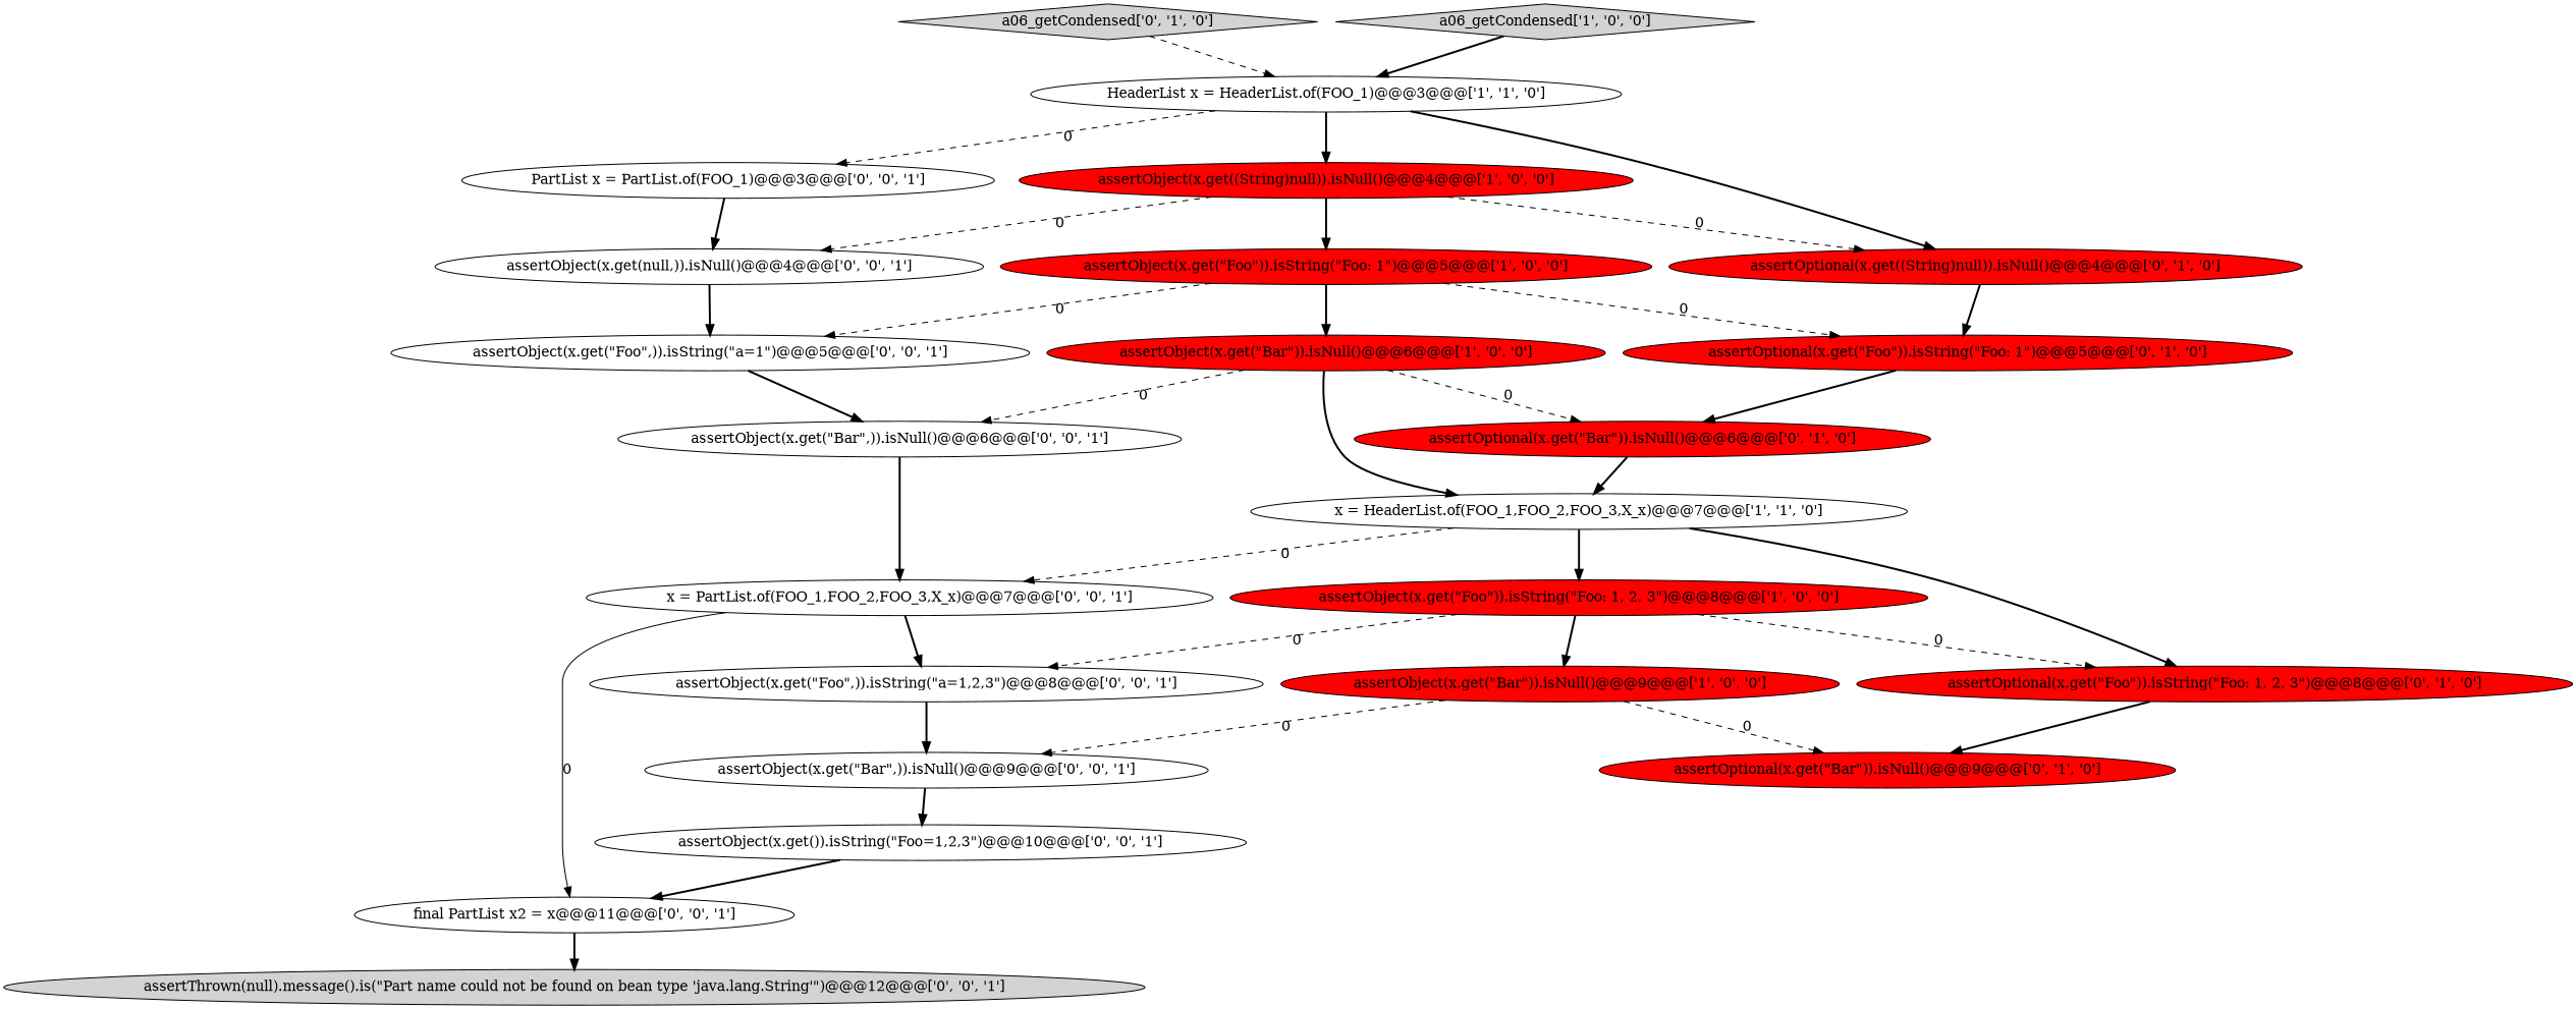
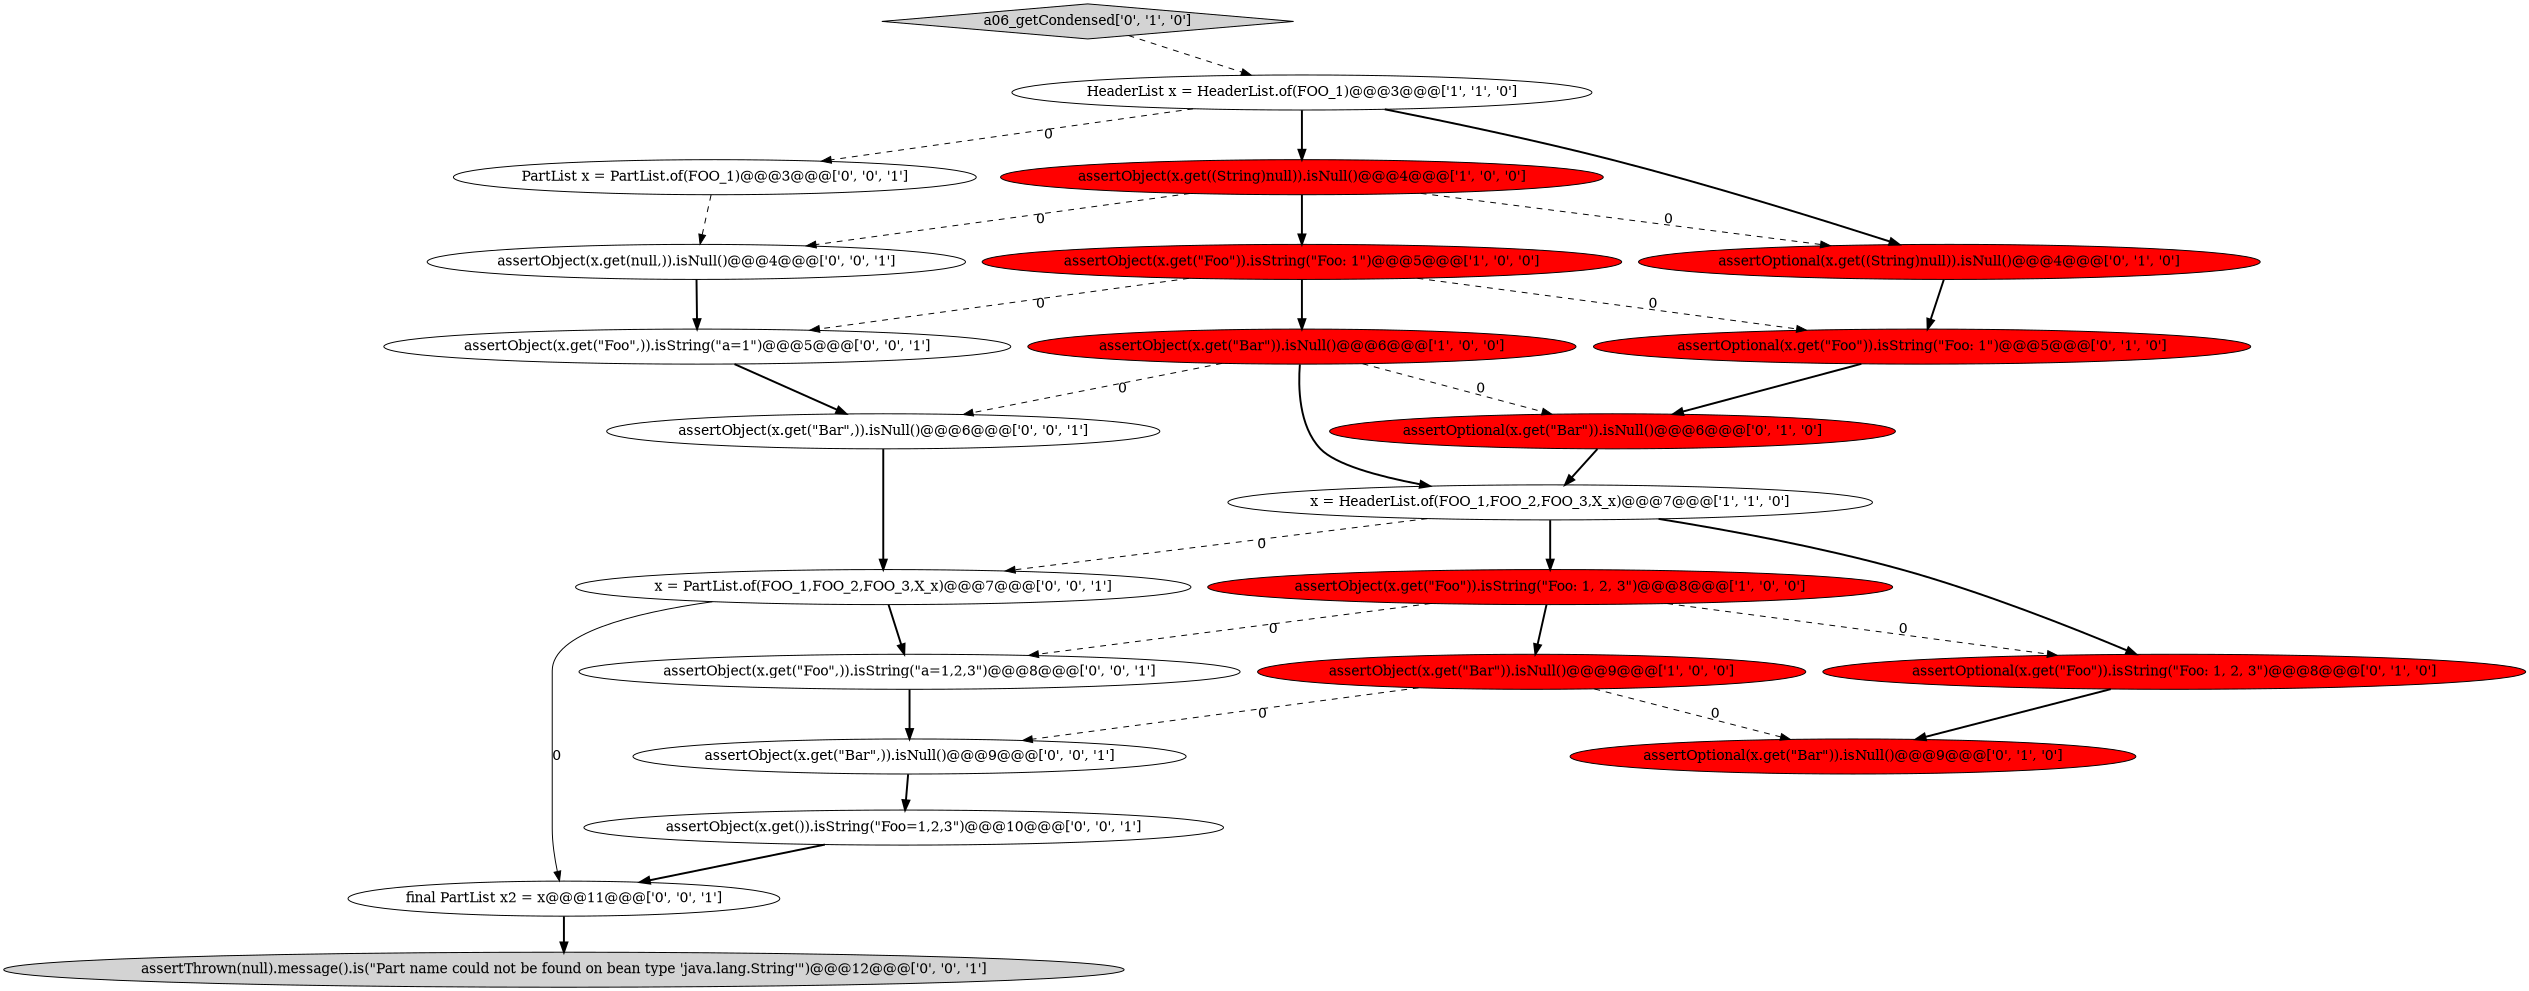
  digraph {
    node [fillcolor=white shape=ellipse style=filled]
    edge [style=bold]
    n1 [label="assertObject(x.get(\"Bar\",)).isNull()@@@6@@@['0', '0', '1']"]
    n2 [label="x = PartList.of(FOO_1,FOO_2,FOO_3,X_x)@@@7@@@['0', '0', '1']"]
    n3 [label="final PartList x2 = x@@@11@@@['0', '0', '1']"]
    n4 [label="assertObject(x.get(\"Foo\",)).isString(\"a=1,2,3\")@@@8@@@['0', '0', '1']"]
    n5 [label="assertObject(x.get(\"Bar\",)).isNull()@@@9@@@['0', '0', '1']"]
    n6 [label="assertObject(x.get()).isString(\"Foo=1,2,3\")@@@10@@@['0', '0', '1']"]
    n7 [fillcolor=red label="assertOptional(x.get(\"Foo\")).isString(\"Foo: 1, 2, 3\")@@@8@@@['0', '1', '0']"]
    n8 [fillcolor=red label="assertOptional(x.get(\"Bar\")).isNull()@@@9@@@['0', '1', '0']"]
    n9 [fillcolor=lightgray label="assertThrown(null).message().is(\"Part name could not be found on bean type 'java.lang.String'\")@@@12@@@['0', '0', '1']"]
    n10 [fillcolor=red label="assertObject(x.get(\"Bar\")).isNull()@@@9@@@['1', '0', '0']"]
    n11 [label="HeaderList x = HeaderList.of(FOO_1)@@@3@@@['1', '1', '0']"]
    n12 [fillcolor=red label="assertObject(x.get((String)null)).isNull()@@@4@@@['1', '0', '0']"]
    n13 [label="PartList x = PartList.of(FOO_1)@@@3@@@['0', '0', '1']"]
    n14 [fillcolor=red label="assertOptional(x.get((String)null)).isNull()@@@4@@@['0', '1', '0']"]
    n15 [fillcolor=red label="assertObject(x.get(\"Foo\")).isString(\"Foo: 1\")@@@5@@@['1', '0', '0']"]
    n16 [label="assertObject(x.get(null,)).isNull()@@@4@@@['0', '0', '1']"]
    n17 [fillcolor=red label="assertOptional(x.get(\"Foo\")).isString(\"Foo: 1\")@@@5@@@['0', '1', '0']"]
    n18 [fillcolor=red label="assertOptional(x.get(\"Bar\")).isNull()@@@6@@@['0', '1', '0']"]
    n19 [label="x = HeaderList.of(FOO_1,FOO_2,FOO_3,X_x)@@@7@@@['1', '1', '0']"]
    n20 [fillcolor=red label="assertObject(x.get(\"Foo\")).isString(\"Foo: 1, 2, 3\")@@@8@@@['1', '0', '0']"]
    n21 [label="assertObject(x.get(\"Foo\",)).isString(\"a=1\")@@@5@@@['0', '0', '1']"]
    n22 [fillcolor=red label="assertObject(x.get(\"Bar\")).isNull()@@@6@@@['1', '0', '0']"]
    n23 [fillcolor=lightgray label="a06_getCondensed['0', '1', '0']" shape=diamond]
-   n24 [fillcolor=lightgray label="a06_getCondensed['1', '0', '0']" shape=diamond]
    n1 -> n2
    n2 -> n3 [label=0 style=solid]
    n2 -> n4
    n3 -> n9
    n4 -> n5
    n5 -> n6
    n6 -> n3
    n7 -> n8
    n10 -> n5 [label=0 style=dashed]
    n10 -> n8 [label=0 style=dashed]
    n11 -> n12
    n11 -> n13 [label=0 style=dashed]
    n11 -> n14
    n12 -> n14 [label=0 style=dashed]
    n12 -> n15
    n12 -> n16 [label=0 style=dashed]
-   n13 -> n16
+   n13 -> n16 [style=dashed]
    n14 -> n17
    n15 -> n17 [label=0 style=dashed]
    n15 -> n21 [label=0 style=dashed]
    n15 -> n22
    n16 -> n21
    n17 -> n18
    n18 -> n19
    n19 -> n2 [label=0 style=dashed]
    n19 -> n7
    n19 -> n20
    n20 -> n4 [label=0 style=dashed]
    n20 -> n7 [label=0 style=dashed]
    n20 -> n10
    n21 -> n1
    n22 -> n1 [label=0 style=dashed]
    n22 -> n18 [label=0 style=dashed]
    n22 -> n19
    n23 -> n11 [style=dashed]
-   n24 -> n11
  }
